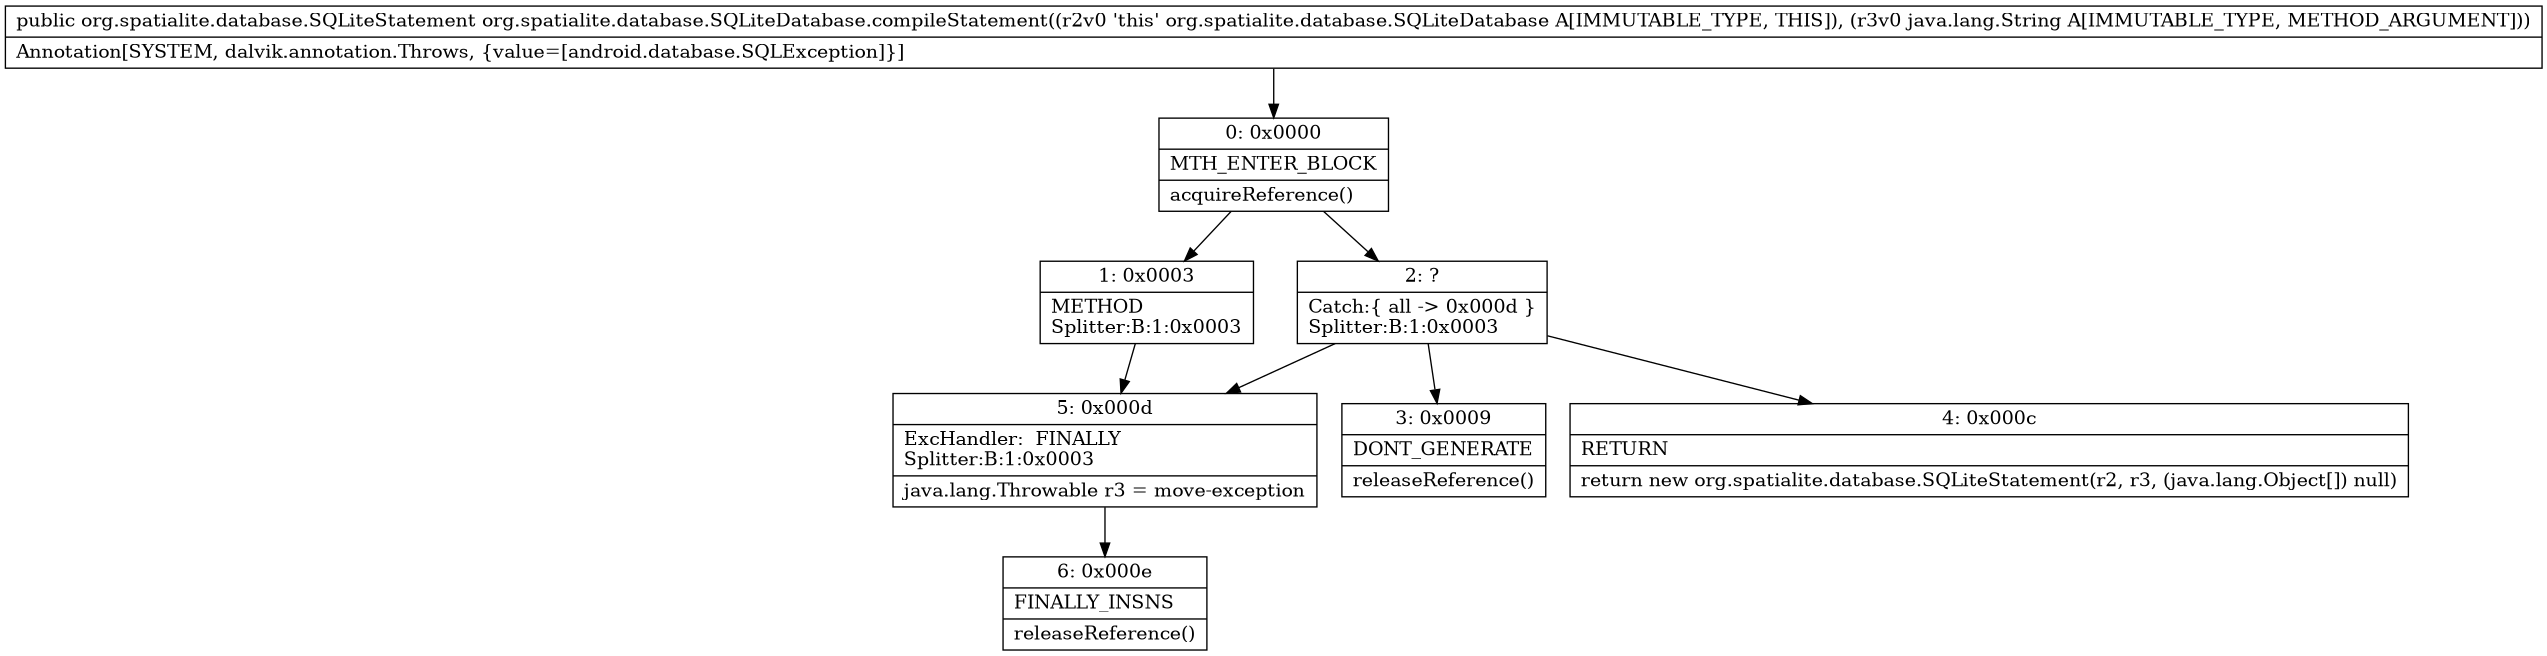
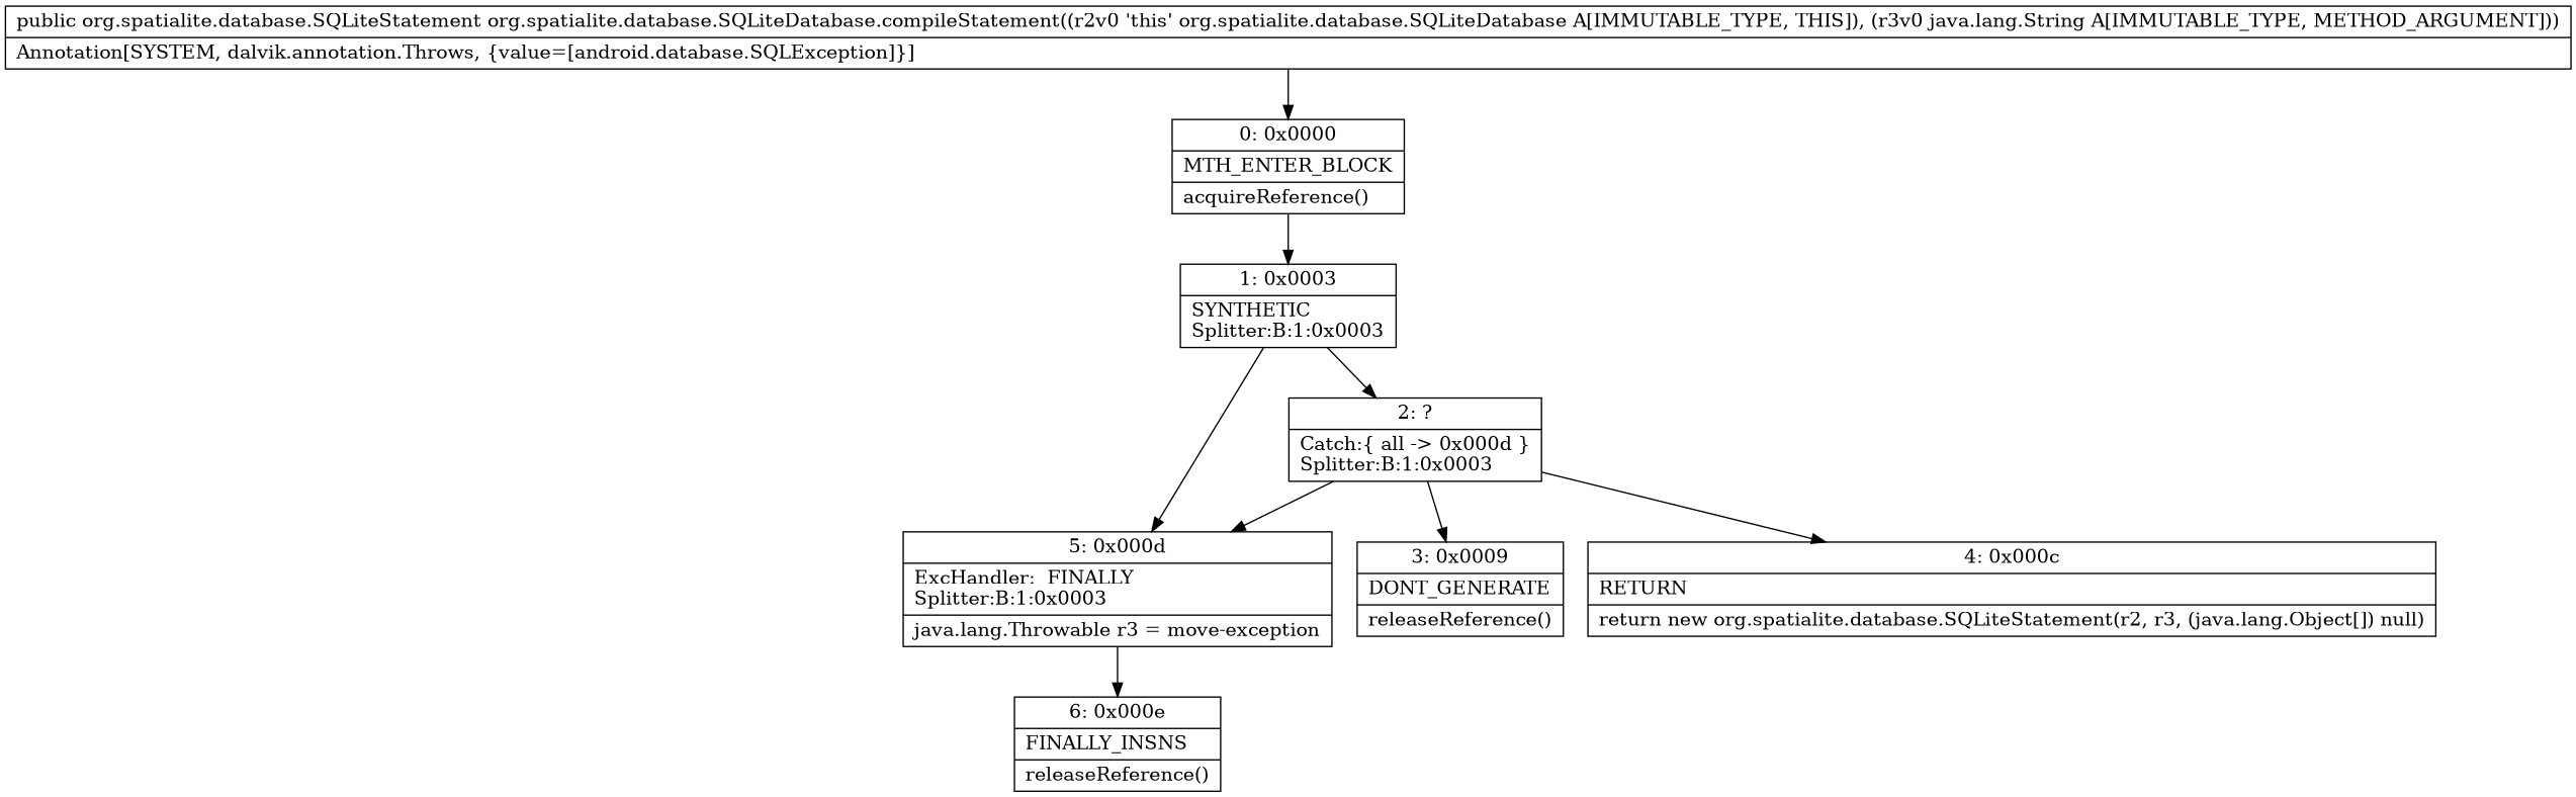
  digraph {
    node [shape=record]
    n1 [label="{0\:\ 0x0000|MTH_ENTER_BLOCK\l|acquireReference()\l}"]
-   n2 [label="{1\:\ 0x0003|METHOD\lSplitter:B:1:0x0003\l}"]
+   n2 [label="{1\:\ 0x0003|SYNTHETIC\lSplitter:B:1:0x0003\l}"]
    n3 [label="{2\:\ ?|Catch:\{ all \-\> 0x000d \}\lSplitter:B:1:0x0003\l}"]
    n4 [label="{5\:\ 0x000d|ExcHandler:  FINALLY\lSplitter:B:1:0x0003\l|java.lang.Throwable r3 = move\-exception\l}"]
    n5 [label="{3\:\ 0x0009|DONT_GENERATE\l|releaseReference()\l}"]
    n6 [label="{4\:\ 0x000c|RETURN\l|return new org.spatialite.database.SQLiteStatement(r2, r3, (java.lang.Object[]) null)\l}"]
    n7 [label="{6\:\ 0x000e|FINALLY_INSNS\l|releaseReference()\l}"]
    n8 [label="{public org.spatialite.database.SQLiteStatement org.spatialite.database.SQLiteDatabase.compileStatement((r2v0 'this' org.spatialite.database.SQLiteDatabase A[IMMUTABLE_TYPE, THIS]), (r3v0 java.lang.String A[IMMUTABLE_TYPE, METHOD_ARGUMENT]))  | Annotation[SYSTEM, dalvik.annotation.Throws, \{value=[android.database.SQLException]\}]\l}"]
    n1 -> n2
-   n1 -> n3
+   n2 -> n3
    n2 -> n4
    n3 -> n4
    n3 -> n5
    n3 -> n6
    n4 -> n7
    n8 -> n1
  }
